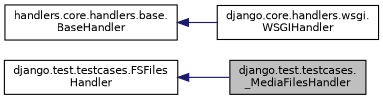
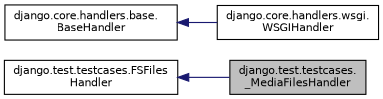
  digraph {
    rankdir=LR
    node [color=black fillcolor=white fontname=Helvetica fontsize=10 shape=record style=filled]
    edge [color=midnightblue dir=back fontname=Helvetica fontsize=10 labelfontname=Helvetica labelfontsize=10 style=solid]
    n1 [fillcolor=grey75 fontcolor=black height=0.2 label="django.test.testcases.\l_MediaFilesHandler" width=0.4]
    n2 [height=0.2 label="django.test.testcases.FSFiles\lHandler" width=0.4]
    n3 [height=0.2 label="django.core.handlers.wsgi.\lWSGIHandler" width=0.4]
-   n4 [height=0.2 label="handlers.core.handlers.base.\lBaseHandler" width=0.4]
+   n4 [height=0.2 label="django.core.handlers.base.\lBaseHandler" width=0.4]
    n2 -> n1
    n4 -> n3
  }
